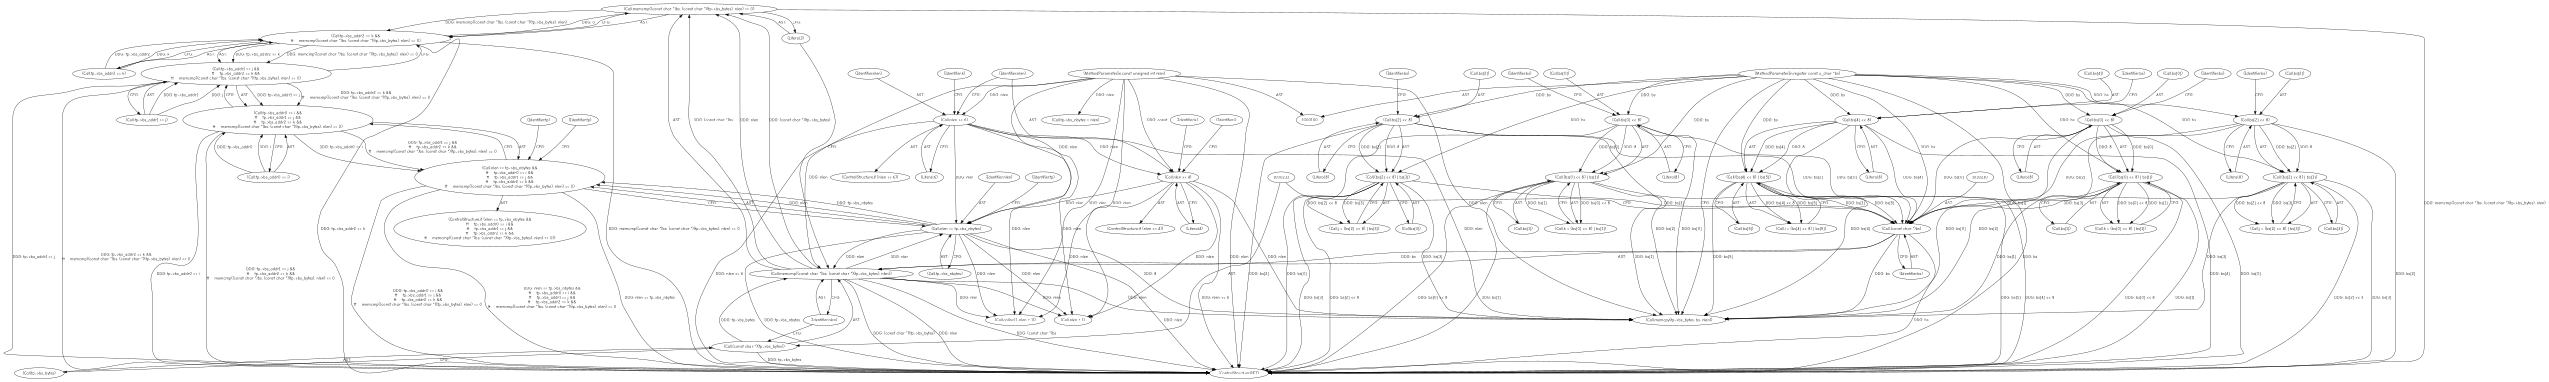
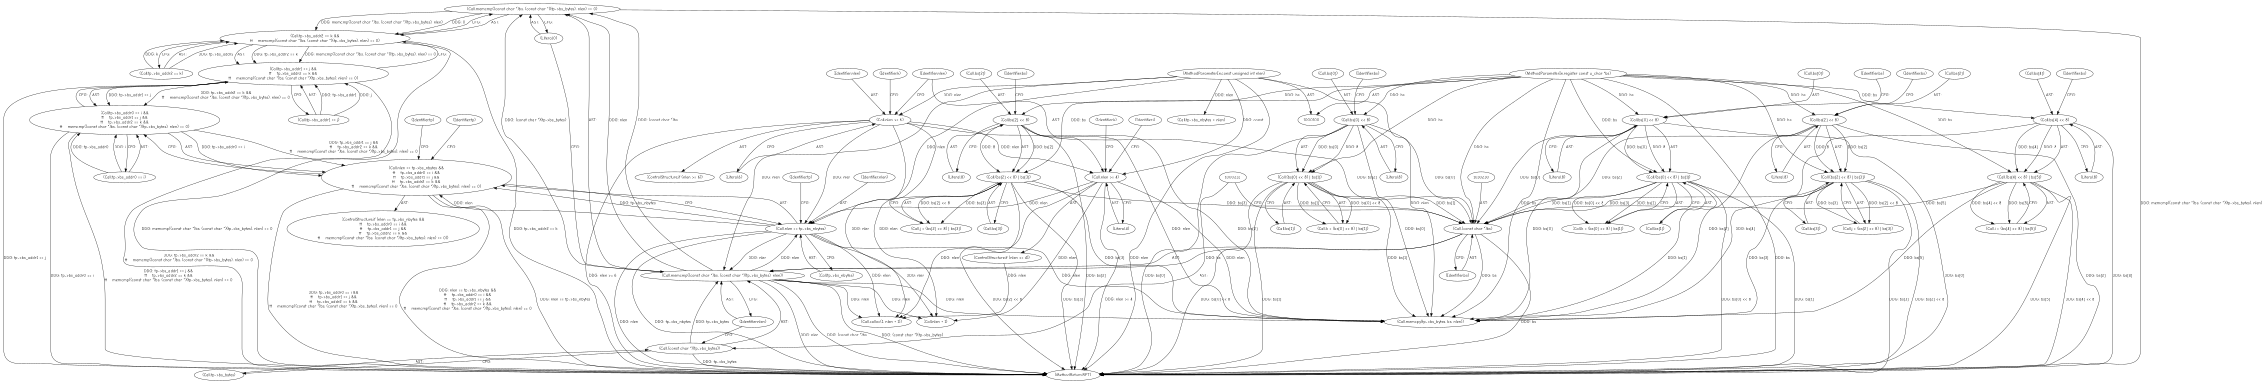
  digraph {
    fontname="Comic Neue"
    node [fontname="Comic Neue"]
    edge [fontname="Comic Neue"]
    n1 [label="(Call,memcmp((const char *)bs, (const char *)(tp->bs_bytes), nlen) == 0)"]
    n2 [label="(Call,tp->bs_addr2 == k &&\n\t\t    memcmp((const char *)bs, (const char *)(tp->bs_bytes), nlen) == 0)"]
-   n3 [label="(ControlStructure,RET)"]
-   n4 [label="(Literal,3)"]
+   n3 [label="(MethodReturn,RET)"]
+   n4 [label="(Literal,0)"]
    n5 [label="(Call,tp->bs_addr1 == j &&\n\t\t    tp->bs_addr2 == k &&\n\t\t    memcmp((const char *)bs, (const char *)(tp->bs_bytes), nlen) == 0)"]
    n6 [label="(Call,tp->bs_addr2 == k)"]
    n7 [label="(Call,memcmp((const char *)bs, (const char *)(tp->bs_bytes), nlen))"]
    n8 [label="(Call,nlen == tp->bs_nbytes)"]
    n9 [label="(Call,memcpy(tp->bs_bytes, bs, nlen))"]
    n10 [label="(Call,calloc(1, nlen + 1))"]
    n11 [label="(Call,nlen + 1)"]
    n12 [label="(Identifier,nlen)"]
    n13 [label="(Call,nlen == tp->bs_nbytes &&\n\t\t    tp->bs_addr0 == i &&\n\t\t    tp->bs_addr1 == j &&\n\t\t    tp->bs_addr2 == k &&\n\t\t    memcmp((const char *)bs, (const char *)(tp->bs_bytes), nlen) == 0)"]
    n14 [label="(Call,tp->bs_nbytes)"]
    n15 [label="(Call,(const char *)(tp->bs_bytes))"]
    n16 [label="(Call,(const char *)bs)"]
    n17 [label="(Identifier,bs)"]
    n18 [label="(Call,bs[2] << 8)"]
    n19 [label="(Call,(bs[2] << 8) | bs[3])"]
    n20 [label="(Literal,8)"]
    n21 [label="(Call,bs[3])"]
    n22 [label="(Call,j = (bs[2] << 8) | bs[3])"]
    n23 [label="(MethodParameterIn,register const u_char *bs)"]
    n24 [label="(Call,bs[0] << 8)"]
    n25 [label="(Call,bs[4] << 8)"]
    n26 [label="(Call,(bs[0] << 8) | bs[1])"]
    n27 [label="(Call,bs[0] << 8)"]
    n28 [label="(Call,(bs[0] << 8) | bs[1])"]
    n29 [label="(Call,bs[2] << 8)"]
    n30 [label="(Call,(bs[4] << 8) | bs[5])"]
    n31 [label="(Call,(bs[2] << 8) | bs[3])"]
    1000100
    n33 [label="(Literal,8)"]
    n34 [label="(Literal,8)"]
    n35 [label="(Call,k = (bs[0] << 8) | bs[1])"]
    n36 [label="(Call,bs[1])"]
    n37 [label="(Literal,8)"]
    n38 [label="(Call,bs[1])"]
    n39 [label="(Call,k = (bs[0] << 8) | bs[1])"]
    n40 [label="(Literal,8)"]
-   n41 [label="(Call,bs[5])"]
    n42 [label="(Call,i = (bs[4] << 8) | bs[5])"]
    n43 [label="(Call,j = (bs[2] << 8) | bs[3])"]
    n44 [label="(Call,bs[3])"]
    n45 [label="(Call,tp->bs_bytes)"]
    n46 [label="(Call,tp->bs_addr0 == i &&\n\t\t    tp->bs_addr1 == j &&\n\t\t    tp->bs_addr2 == k &&\n\t\t    memcmp((const char *)bs, (const char *)(tp->bs_bytes), nlen) == 0)"]
    n47 [label="(ControlStructure,if (nlen == tp->bs_nbytes &&\n\t\t    tp->bs_addr0 == i &&\n\t\t    tp->bs_addr1 == j &&\n\t\t    tp->bs_addr2 == k &&\n\t\t    memcmp((const char *)bs, (const char *)(tp->bs_bytes), nlen) == 0))"]
    n48 [label="(Call,nlen >= 4)"]
    n49 [label="(ControlStructure,if (nlen >= 4))"]
    n50 [label="(Literal,4)"]
    n51 [label="(Call,nlen >= 6)"]
    n52 [label="(ControlStructure,if (nlen >= 6))"]
    n53 [label="(Literal,6)"]
    n54 [label="(MethodParameterIn,const unsigned int nlen)"]
    n55 [label="(Call,tp->bs_nbytes = nlen)"]
    n56 [label="(Call,tp->bs_addr1 == j)"]
    n57 [label="(Call,tp->bs_addr0 == i)"]
    n58 [label="(Call,bs[0])"]
    n59 [label="(Call,bs[2])"]
    n60 [label="(Identifier,nlen)"]
    n61 [label="(Identifier,tp)"]
    n62 [label="(Identifier,tp)"]
    n63 [label="(Identifier,bs)"]
    n64 [label="(Call,bs[0])"]
    n65 [label="(Identifier,bs)"]
    n66 [label="(Identifier,i)"]
    n67 [label="(Identifier,bs)"]
    n68 [label="(Identifier,k)"]
    n69 [label="(Identifier,tp)"]
    n70 [label="(Identifier,nlen)"]
    n71 [label="(Call,bs[2])"]
    n72 [label="(Identifier,bs)"]
    n73 [label="(Identifier,nlen)"]
    n74 [label="(Identifier,k)"]
    n75 [label="(Call,bs[4])"]
    n76 [label="(Identifier,bs)"]
    n77 [label=1030230]
    1000233
    n1 -> n2 [label="AST: "]
    n1 -> n2 [label="DDG: memcmp((const char *)bs, (const char *)(tp->bs_bytes), nlen)"]
    n1 -> n2 [label="DDG: 0"]
    n1 -> n3 [label="DDG: memcmp((const char *)bs, (const char *)(tp->bs_bytes), nlen)"]
    n1 -> n4 [label="CFG: "]
    n2 -> n1 [label="CFG: "]
    n2 -> n3 [label="DDG: memcmp((const char *)bs, (const char *)(tp->bs_bytes), nlen) == 0"]
    n2 -> n3 [label="DDG: tp->bs_addr2 == k"]
    n2 -> n5 [label="AST: "]
    n2 -> n5 [label="DDG: tp->bs_addr2 == k"]
    n2 -> n5 [label="DDG: memcmp((const char *)bs, (const char *)(tp->bs_bytes), nlen) == 0"]
    n2 -> n6 [label="CFG: "]
    n4 -> n1 [label="AST: "]
    n4 -> n7 [label="CFG: "]
    n5 -> n2 [label="CFG: "]
    n5 -> n3 [label="DDG: tp->bs_addr2 == k &&\n\t\t    memcmp((const char *)bs, (const char *)(tp->bs_bytes), nlen) == 0"]
    n5 -> n3 [label="DDG: tp->bs_addr1 == j"]
    n5 -> n46 [label="AST: "]
    n5 -> n46 [label="DDG: tp->bs_addr1 == j"]
    n5 -> n46 [label="DDG: tp->bs_addr2 == k &&\n\t\t    memcmp((const char *)bs, (const char *)(tp->bs_bytes), nlen) == 0"]
    n5 -> n56 [label="CFG: "]
    n6 -> n2 [label="AST: "]
    n6 -> n2 [label="DDG: tp->bs_addr2"]
    n6 -> n2 [label="DDG: k"]
    n7 -> n1 [label="AST: "]
    n7 -> n1 [label="DDG: (const char *)bs"]
    n7 -> n1 [label="DDG: (const char *)(tp->bs_bytes)"]
    n7 -> n1 [label="DDG: nlen"]
    n7 -> n3 [label="DDG: (const char *)(tp->bs_bytes)"]
    n7 -> n3 [label="DDG: nlen"]
    n7 -> n3 [label="DDG: (const char *)bs"]
    n7 -> n8 [label="DDG: nlen"]
    n7 -> n9 [label="DDG: nlen"]
    n7 -> n10 [label="DDG: nlen"]
    n7 -> n11 [label="DDG: nlen"]
    n7 -> n12 [label="CFG: "]
    n8 -> n3 [label="DDG: tp->bs_nbytes"]
    n8 -> n3 [label="DDG: nlen"]
    n8 -> n7 [label="DDG: nlen"]
-   n8 -> n9 [label="DDG: 8"]
+   n8 -> n9 [label="DDG: nlen"]
    n8 -> n10 [label="DDG: nlen"]
    n8 -> n11 [label="DDG: nlen"]
    n8 -> n13 [label="AST: "]
    n8 -> n13 [label="DDG: nlen"]
    n8 -> n13 [label="DDG: tp->bs_nbytes"]
    n8 -> n14 [label="CFG: "]
    n12 -> n7 [label="AST: "]
    n12 -> n15 [label="CFG: "]
    n13 -> n3 [label="DDG: nlen == tp->bs_nbytes"]
    n13 -> n3 [label="DDG: tp->bs_addr0 == i &&\n\t\t    tp->bs_addr1 == j &&\n\t\t    tp->bs_addr2 == k &&\n\t\t    memcmp((const char *)bs, (const char *)(tp->bs_bytes), nlen) == 0"]
    n13 -> n3 [label="DDG: nlen == tp->bs_nbytes &&\n\t\t    tp->bs_addr0 == i &&\n\t\t    tp->bs_addr1 == j &&\n\t\t    tp->bs_addr2 == k &&\n\t\t    memcmp((const char *)bs, (const char *)(tp->bs_bytes), nlen) == 0"]
    n13 -> n8 [label="CFG: "]
    n13 -> n46 [label="CFG: "]
    n13 -> n47 [label="AST: "]
    n14 -> n8 [label="AST: "]
    n15 -> n3 [label="DDG: tp->bs_bytes"]
    n15 -> n7 [label="AST: "]
    n15 -> n7 [label="DDG: tp->bs_bytes"]
    n15 -> n45 [label="CFG: "]
    n16 -> n3 [label="DDG: bs"]
    n16 -> n7 [label="AST: "]
    n16 -> n7 [label="DDG: bs"]
    n16 -> n9 [label="DDG: bs"]
    n16 -> n17 [label="CFG: "]
    n17 -> n16 [label="AST: "]
    n18 -> n3 [label="DDG: bs[2]"]
    n18 -> n9 [label="DDG: bs[2]"]
    n18 -> n16 [label="DDG: bs[2]"]
    n18 -> n19 [label="AST: "]
    n18 -> n19 [label="DDG: bs[2]"]
    n18 -> n19 [label="DDG: 8"]
    n18 -> n20 [label="CFG: "]
    n19 -> n3 [label="DDG: bs[3]"]
    n19 -> n3 [label="DDG: bs[2] << 8"]
    n19 -> n9 [label="DDG: bs[3]"]
    n19 -> n16 [label="DDG: bs[3]"]
    n19 -> n21 [label="CFG: "]
    n19 -> n22 [label="AST: "]
    n19 -> n22 [label="DDG: bs[2] << 8"]
    n19 -> n22 [label="DDG: bs[3]"]
    n20 -> n18 [label="AST: "]
    n21 -> n19 [label="AST: "]
    n22 -> n19 [label="CFG: "]
    n23 -> n3 [label="DDG: bs"]
-   n23 -> n9 [label="CFG: "]
+   n23 -> n9 [label="DDG: bs"]
    n23 -> n16 [label="DDG: bs"]
    n23 -> n18 [label="DDG: bs"]
    n23 -> n19 [label="DDG: bs"]
    n23 -> n24 [label="DDG: bs"]
    n23 -> n25 [label="DDG: bs"]
    n23 -> n26 [label="DDG: bs"]
    n23 -> n27 [label="DDG: bs"]
    n23 -> n28 [label="DDG: bs"]
    n23 -> n29 [label="DDG: bs"]
    n23 -> n30 [label="DDG: bs"]
    n23 -> n31 [label="DDG: bs"]
    n23 -> 1000100 [label="AST: "]
    n24 -> n3 [label="DDG: bs[0]"]
    n24 -> n9 [label="DDG: bs[0]"]
    n24 -> n16 [label="DDG: bs[0]"]
    n24 -> n28 [label="AST: "]
    n24 -> n28 [label="DDG: bs[0]"]
    n24 -> n28 [label="DDG: 8"]
    n24 -> n33 [label="CFG: "]
    n25 -> n3 [label="DDG: bs[4]"]
    n25 -> n9 [label="DDG: bs[4]"]
-   n25 -> n16 [label="DDG: bs[4]"]
    n25 -> n30 [label="AST: "]
    n25 -> n30 [label="DDG: bs[4]"]
    n25 -> n30 [label="DDG: 8"]
    n25 -> n34 [label="CFG: "]
    n26 -> n3 [label="DDG: bs[0] << 8"]
    n26 -> n3 [label="DDG: bs[1]"]
    n26 -> n9 [label="DDG: bs[1]"]
    n26 -> n16 [label="DDG: bs[1]"]
    n26 -> n35 [label="AST: "]
    n26 -> n35 [label="DDG: bs[0] << 8"]
    n26 -> n35 [label="DDG: bs[1]"]
    n26 -> n36 [label="CFG: "]
    n27 -> n3 [label="DDG: bs[0]"]
    n27 -> n9 [label="DDG: bs[0]"]
    n27 -> n16 [label="DDG: bs[0]"]
    n27 -> n26 [label="AST: "]
    n27 -> n26 [label="DDG: bs[0]"]
    n27 -> n26 [label="DDG: 8"]
    n27 -> n37 [label="CFG: "]
    n28 -> n3 [label="DDG: bs[0] << 8"]
    n28 -> n3 [label="DDG: bs[1]"]
    n28 -> n9 [label="DDG: bs[1]"]
    n28 -> n16 [label="DDG: bs[1]"]
    n28 -> n38 [label="CFG: "]
    n28 -> n39 [label="AST: "]
    n28 -> n39 [label="DDG: bs[0] << 8"]
    n28 -> n39 [label="DDG: bs[1]"]
    n29 -> n3 [label="DDG: bs[2]"]
    n29 -> n9 [label="DDG: bs[2]"]
    n29 -> n16 [label="DDG: bs[2]"]
    n29 -> n31 [label="AST: "]
    n29 -> n31 [label="DDG: bs[2]"]
    n29 -> n31 [label="DDG: 8"]
    n29 -> n40 [label="CFG: "]
    n30 -> n3 [label="DDG: bs[4] << 8"]
    n30 -> n3 [label="DDG: bs[5]"]
    n30 -> n9 [label="DDG: bs[5]"]
    n30 -> n16 [label="DDG: bs[5]"]
-   n30 -> n41 [label="CFG: "]
    n30 -> n42 [label="AST: "]
    n30 -> n42 [label="DDG: bs[4] << 8"]
    n30 -> n42 [label="DDG: bs[5]"]
    n31 -> n3 [label="DDG: bs[3]"]
    n31 -> n3 [label="DDG: bs[2] << 8"]
    n31 -> n9 [label="DDG: bs[3]"]
    n31 -> n16 [label="DDG: bs[3]"]
    n31 -> n43 [label="AST: "]
    n31 -> n43 [label="DDG: bs[2] << 8"]
    n31 -> n43 [label="DDG: bs[3]"]
    n31 -> n44 [label="CFG: "]
    n33 -> n24 [label="AST: "]
    n34 -> n25 [label="AST: "]
    n35 -> n26 [label="CFG: "]
    n36 -> n26 [label="AST: "]
    n37 -> n27 [label="AST: "]
    n38 -> n28 [label="AST: "]
    n39 -> n28 [label="CFG: "]
    n40 -> n29 [label="AST: "]
-   n41 -> n30 [label="AST: "]
    n42 -> n30 [label="CFG: "]
    n43 -> n31 [label="CFG: "]
    n44 -> n31 [label="AST: "]
    n45 -> n15 [label="AST: "]
    n46 -> n3 [label="DDG: tp->bs_addr0 == i"]
    n46 -> n3 [label="DDG: tp->bs_addr1 == j &&\n\t\t    tp->bs_addr2 == k &&\n\t\t    memcmp((const char *)bs, (const char *)(tp->bs_bytes), nlen) == 0"]
    n46 -> n5 [label="CFG: "]
    n46 -> n13 [label="AST: "]
    n46 -> n13 [label="DDG: tp->bs_addr0 == i"]
    n46 -> n13 [label="DDG: tp->bs_addr1 == j &&\n\t\t    tp->bs_addr2 == k &&\n\t\t    memcmp((const char *)bs, (const char *)(tp->bs_bytes), nlen) == 0"]
    n46 -> n57 [label="CFG: "]
    n48 -> n3 [label="DDG: nlen >= 4"]
    n48 -> n8 [label="DDG: nlen"]
    n48 -> n9 [label="DDG: nlen"]
    n48 -> n10 [label="DDG: nlen"]
    n48 -> n11 [label="DDG: nlen"]
    n48 -> n49 [label="AST: "]
    n48 -> n50 [label="CFG: "]
    n50 -> n48 [label="AST: "]
    n51 -> n3 [label="DDG: nlen >= 6"]
    n51 -> n8 [label="DDG: nlen"]
    n51 -> n9 [label="DDG: nlen"]
    n51 -> n10 [label="DDG: nlen"]
    n51 -> n11 [label="DDG: nlen"]
    n51 -> n48 [label="DDG: nlen"]
    n51 -> n52 [label="AST: "]
    n51 -> n53 [label="CFG: "]
    n53 -> n51 [label="AST: "]
    n54 -> n3 [label="DDG: nlen"]
    n54 -> n7 [label="DDG: nlen"]
    n54 -> n8 [label="DDG: nlen"]
    n54 -> n9 [label="DDG: nlen"]
-   n54 -> n10 [label="DDG: nlen"]
-   n54 -> n11 [label="DDG: nlen"]
+   n49 -> n10 [label="DDG: nlen"]
    n54 -> 1000100 [label="AST: "]
    n54 -> n48 [label="DDG: const"]
    n54 -> n51 [label="DDG: nlen"]
    n54 -> n55 [label="DDG: nlen"]
    n56 -> n5 [label="AST: "]
    n56 -> n5 [label="DDG: tp->bs_addr1"]
    n56 -> n5 [label="DDG: j"]
    n57 -> n46 [label="AST: "]
    n57 -> n46 [label="DDG: tp->bs_addr0"]
    n57 -> n46 [label="DDG: i"]
    n58 -> n27 [label="AST: "]
    n59 -> n29 [label="AST: "]
    n60 -> n51 [label="AST: "]
    n61 -> n13 [label="CFG: "]
    n62 -> n8 [label="CFG: "]
    n63 -> n24 [label="CFG: "]
    n64 -> n24 [label="AST: "]
    n65 -> n29 [label="CFG: "]
    n66 -> n48 [label="CFG: "]
    n67 -> n18 [label="CFG: "]
    n68 -> n51 [label="CFG: "]
    n69 -> n13 [label="CFG: "]
    n70 -> n48 [label="AST: "]
    n70 -> n51 [label="CFG: "]
    n71 -> n18 [label="AST: "]
    n72 -> n27 [label="CFG: "]
    n73 -> n8 [label="AST: "]
    n74 -> n48 [label="CFG: "]
    n75 -> n25 [label="AST: "]
    n76 -> n25 [label="CFG: "]
    n77 -> n16 [label="AST: "]
    1000233 -> n15 [label="AST: "]
    1000233 -> n16 [label="CFG: "]
  }
